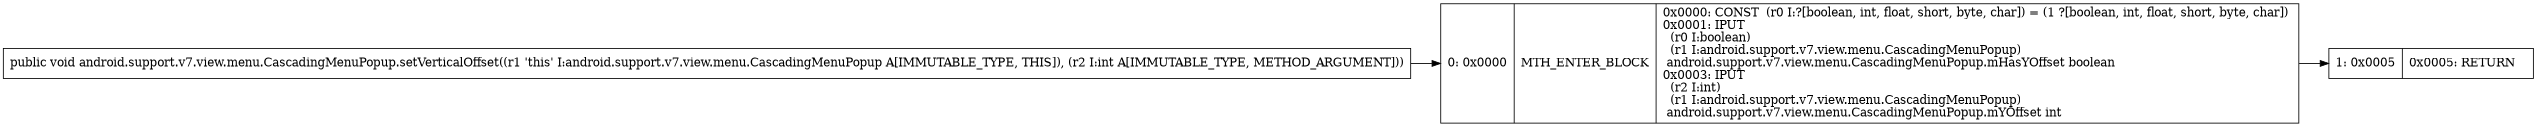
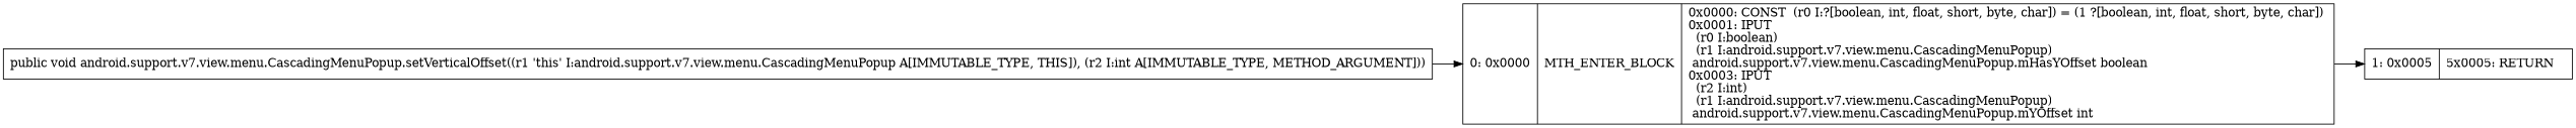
  digraph {
    rankdir=LR
    node [shape=record]
    n1 [label="{0\:\ 0x0000|MTH_ENTER_BLOCK\l|0x0000: CONST  (r0 I:?[boolean, int, float, short, byte, char]) = (1 ?[boolean, int, float, short, byte, char]) \l0x0001: IPUT  \l  (r0 I:boolean)\l  (r1 I:android.support.v7.view.menu.CascadingMenuPopup)\l android.support.v7.view.menu.CascadingMenuPopup.mHasYOffset boolean \l0x0003: IPUT  \l  (r2 I:int)\l  (r1 I:android.support.v7.view.menu.CascadingMenuPopup)\l android.support.v7.view.menu.CascadingMenuPopup.mYOffset int \l}"]
-   n2 [label="{1\:\ 0x0005|0x0005: RETURN   \l}"]
+   n2 [label="{1\:\ 0x0005|5x0005: RETURN   \l}"]
    n3 [label="{public void android.support.v7.view.menu.CascadingMenuPopup.setVerticalOffset((r1 'this' I:android.support.v7.view.menu.CascadingMenuPopup A[IMMUTABLE_TYPE, THIS]), (r2 I:int A[IMMUTABLE_TYPE, METHOD_ARGUMENT])) }"]
    n1 -> n2
    n3 -> n1
  }
